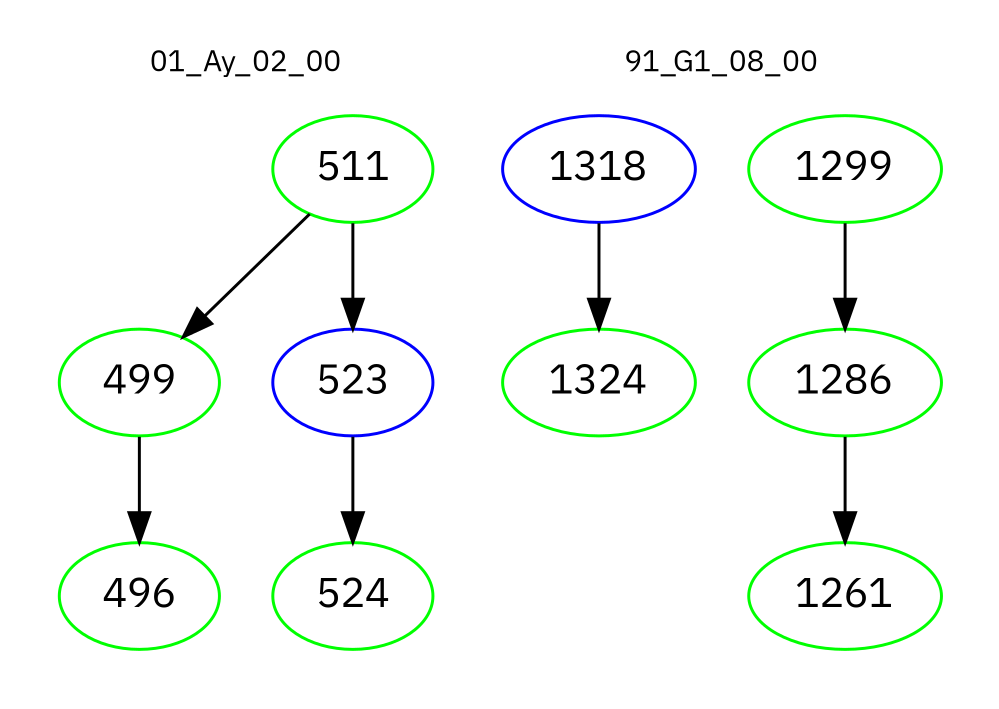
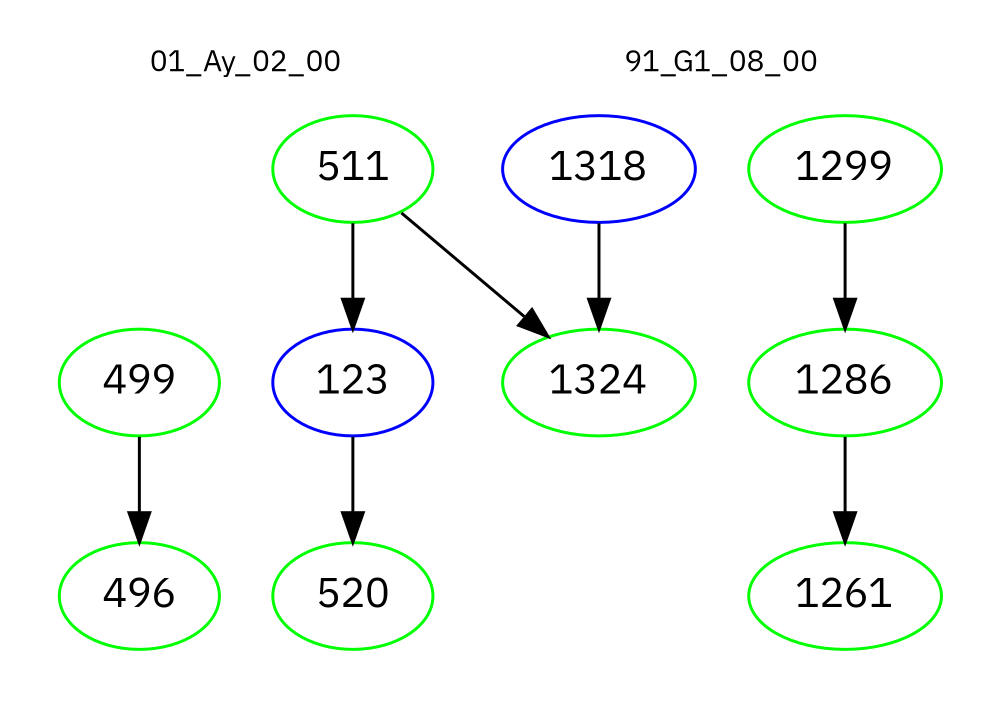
  digraph {
    fontname="IBM Plex Sans"
    node [color=green fontname="IBM Plex Sans"]
    edge [color=black fontname="IBM Plex Sans"]
    n1 [label=511]
    n2 [label=499]
-   n3 [color=blue label=523]
+   n3 [color=blue label=123]
    n4 [label=496]
-   n5 [label=524]
+   n5 [label=520]
    n6 [label=1299]
    n7 [label=1286]
    n8 [color=blue label=1318]
    n9 [label=1261]
    n10 [label=1324]
    subgraph cluster_1 {
      color=white
      fontsize=10
      label="01_Ay_02_00"
      n1
      n2
      n3
      n4
      n5
    }
    subgraph cluster_2 {
      color=white
      fontsize=10
      label="91_G1_08_00"
      n6
      n7
      n8
      n9
      n10
    }
-   n1 -> n2
+   n1 -> n10
    n1 -> n3
    n2 -> n4
    n3 -> n5
    n6 -> n7
    n7 -> n9
    n8 -> n10
  }
